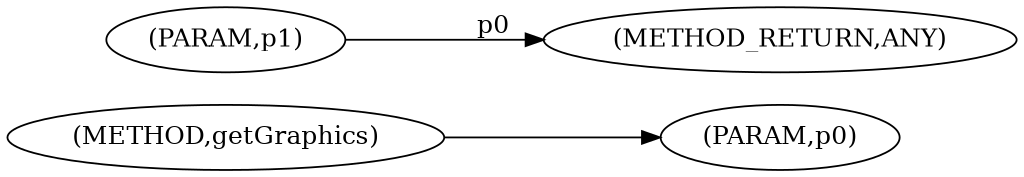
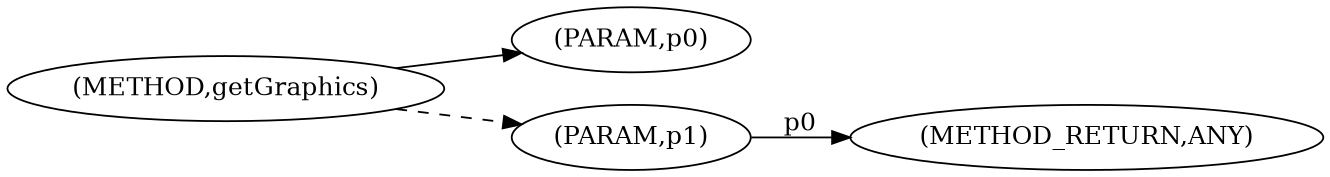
  digraph {
    rankdir=LR
    edge [style=solid]
    n1 [label=<(METHOD,getGraphics)>]
    n2 [label=<(PARAM,p0)>]
    n3 [label=<(PARAM,p1)>]
    n4 [label=<(METHOD_RETURN,ANY)>]
    n1 -> n2
+   n1 -> n3 [style=dashed]
    n3 -> n4 [label=p0]
  }
